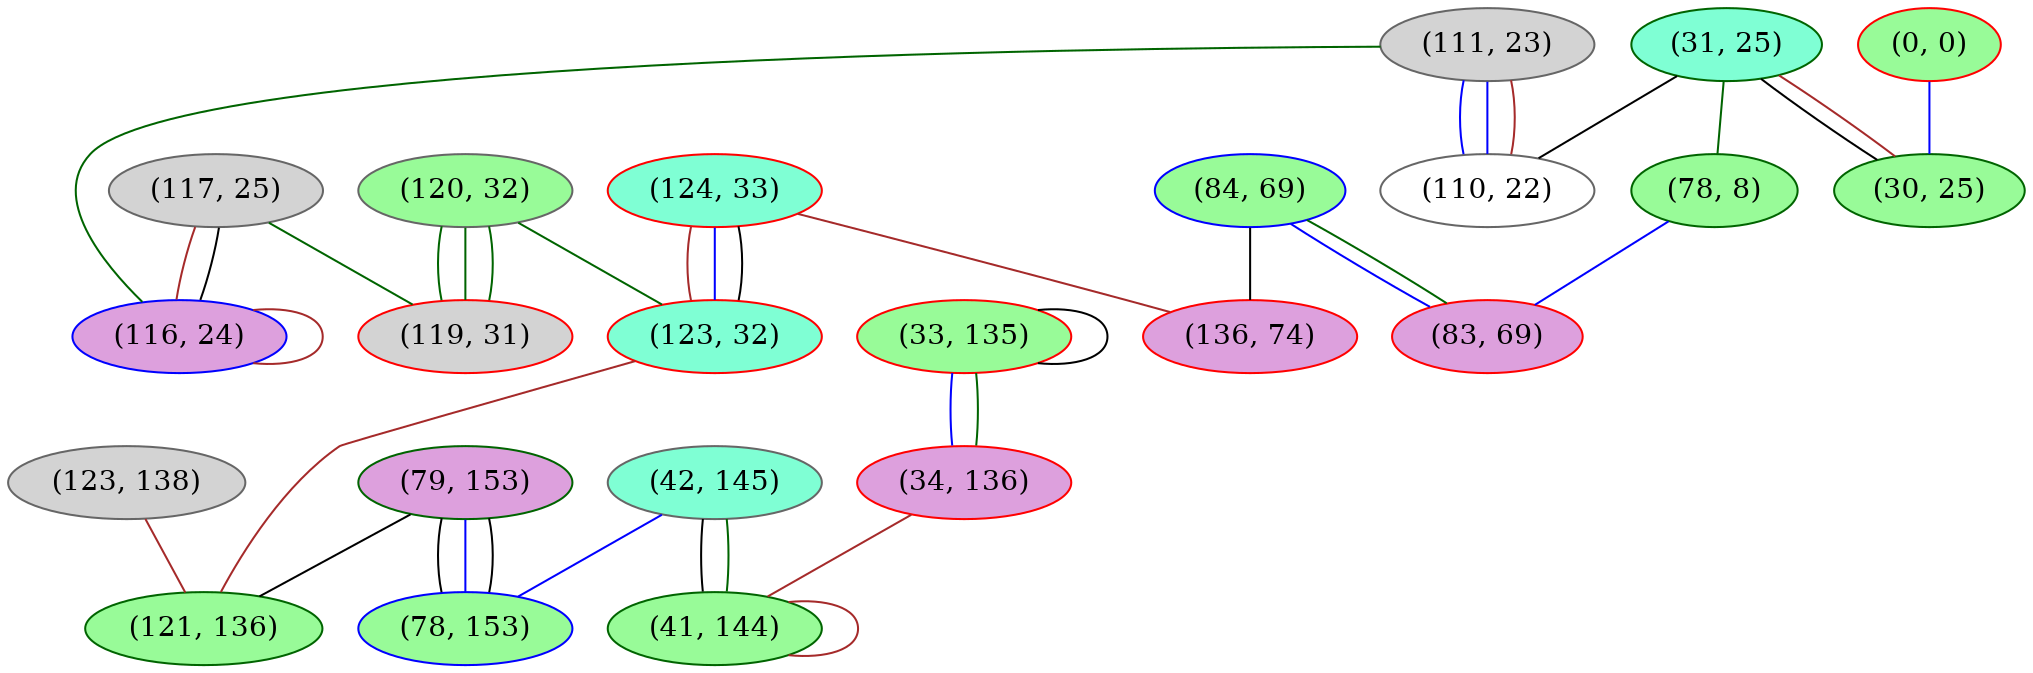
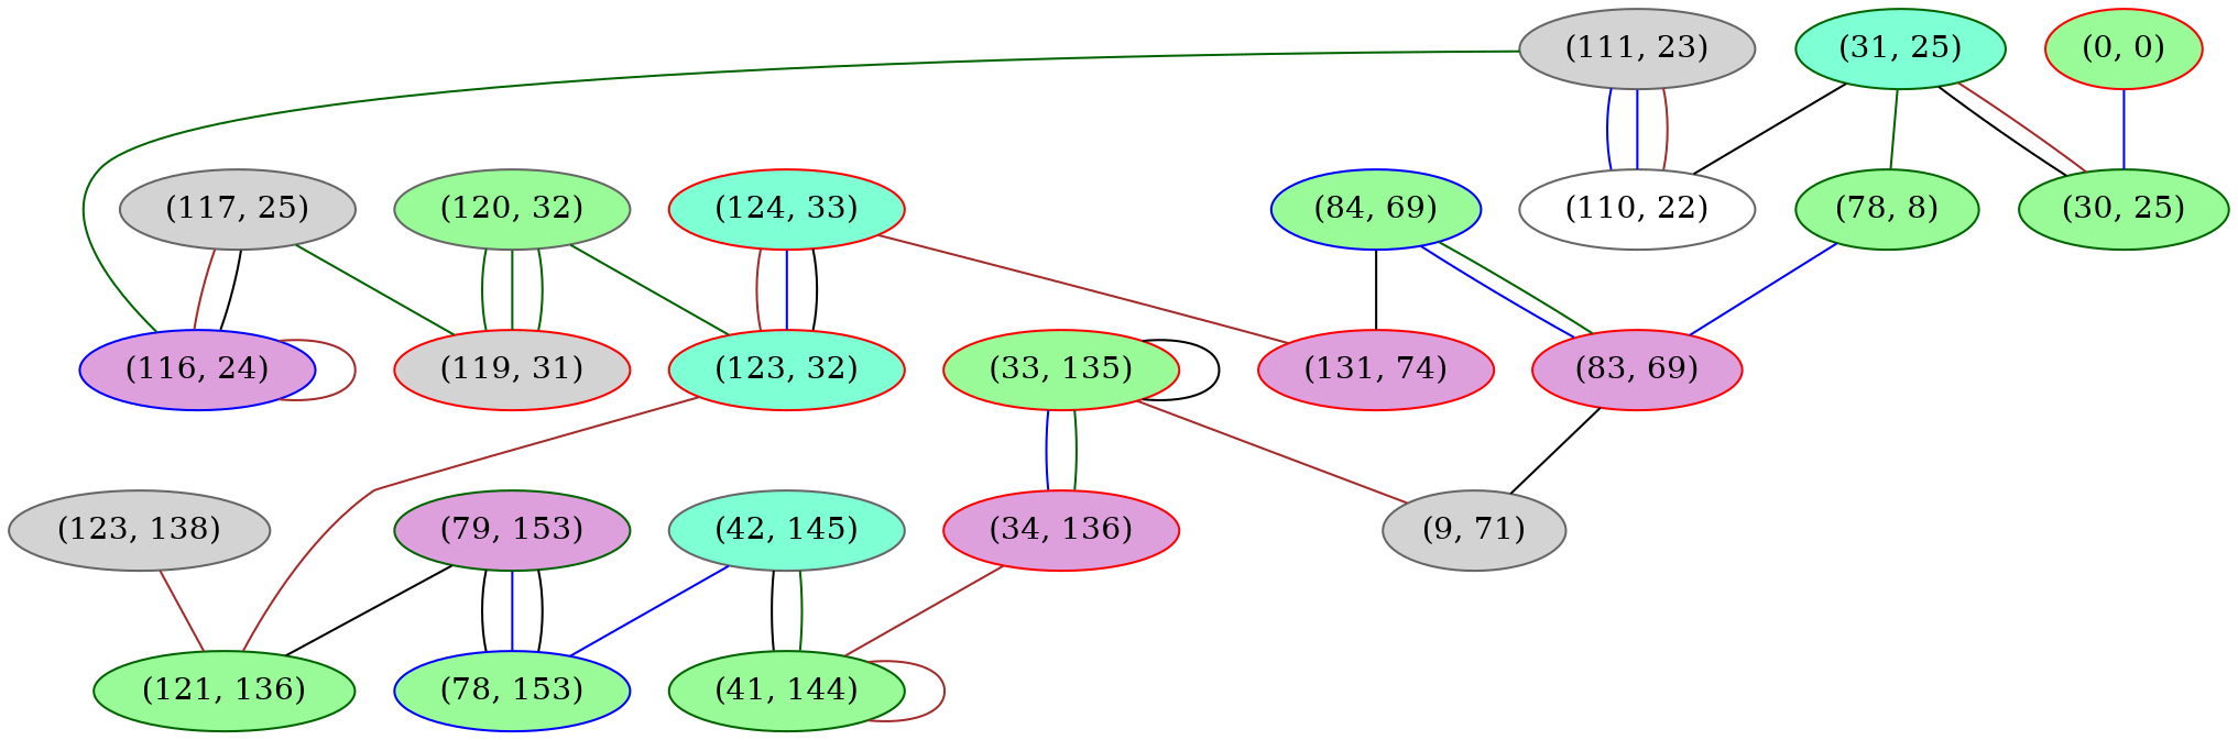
  graph {
    node [color=red fillcolor=palegreen style=filled]
    edge [color=brown weight=1]
    "(111, 23)" [color=gray40 fillcolor=lightgrey]
    "(116, 24)" [color=blue fillcolor=plum]
    "(110, 22)" [color=gray40 fillcolor=white]
    "(79, 153)" [color=darkgreen fillcolor=plum]
    "(78, 153)" [color=blue]
    "(121, 136)" [color=darkgreen]
    "(123, 138)" [color=gray40 fillcolor=lightgrey]
    "(124, 33)" [fillcolor=aquamarine]
    "(123, 32)" [fillcolor=aquamarine]
-   "(136, 74)" [fillcolor=plum]
+   "(136, 74)" [fillcolor=plum label="(131, 74)"]
    "(33, 135)"
    "(34, 136)" [fillcolor=plum]
+   "(9, 71)" [color=gray40 fillcolor=lightgrey]
    "(41, 144)" [color=darkgreen]
    "(120, 32)" [color=gray40]
    "(119, 31)" [fillcolor=lightgrey]
    "(42, 145)" [color=gray40 fillcolor=aquamarine]
    "(31, 25)" [color=darkgreen fillcolor=aquamarine]
    "(78, 8)" [color=darkgreen]
    "(30, 25)" [color=darkgreen]
    "(83, 69)" [fillcolor=plum]
    "(117, 25)" [color=gray40 fillcolor=lightgrey]
    "(0, 0)"
    "(84, 69)" [color=blue]
    "(111, 23)" -- "(116, 24)" [color=darkgreen]
    "(111, 23)" -- "(110, 22)" [color=blue]
    "(111, 23)" -- "(110, 22)" [color=blue]
    "(111, 23)" -- "(110, 22)"
    "(116, 24)" -- "(116, 24)" [weight=2]
    "(79, 153)" -- "(78, 153)" [color=black]
    "(79, 153)" -- "(78, 153)" [color=blue]
    "(79, 153)" -- "(78, 153)" [color=black]
    "(79, 153)" -- "(121, 136)" [color=black]
    "(123, 138)" -- "(121, 136)"
    "(124, 33)" -- "(123, 32)"
    "(124, 33)" -- "(123, 32)" [color=blue]
    "(124, 33)" -- "(123, 32)" [color=black]
    "(124, 33)" -- "(136, 74)"
    "(123, 32)" -- "(121, 136)"
    "(33, 135)" -- "(33, 135)" [color=black weight=2]
    "(33, 135)" -- "(34, 136)" [color=blue]
    "(33, 135)" -- "(34, 136)" [color=darkgreen]
+   "(33, 135)" -- "(9, 71)"
    "(34, 136)" -- "(41, 144)"
    "(41, 144)" -- "(41, 144)" [weight=2]
    "(120, 32)" -- "(123, 32)" [color=darkgreen]
    "(120, 32)" -- "(119, 31)" [color=darkgreen]
    "(120, 32)" -- "(119, 31)" [color=darkgreen]
    "(120, 32)" -- "(119, 31)" [color=darkgreen]
    "(42, 145)" -- "(78, 153)" [color=blue]
    "(42, 145)" -- "(41, 144)" [color=black]
    "(42, 145)" -- "(41, 144)" [color=darkgreen]
    "(31, 25)" -- "(110, 22)" [color=black]
    "(31, 25)" -- "(78, 8)" [color=darkgreen]
    "(31, 25)" -- "(30, 25)" [color=black]
    "(31, 25)" -- "(30, 25)"
    "(78, 8)" -- "(83, 69)" [color=blue]
+   "(83, 69)" -- "(9, 71)" [color=black]
    "(117, 25)" -- "(116, 24)"
    "(117, 25)" -- "(116, 24)" [color=black]
    "(117, 25)" -- "(119, 31)" [color=darkgreen]
    "(0, 0)" -- "(30, 25)" [color=blue weight=4]
    "(84, 69)" -- "(136, 74)" [color=black]
    "(84, 69)" -- "(83, 69)" [color=blue]
    "(84, 69)" -- "(83, 69)" [color=darkgreen]
  }
